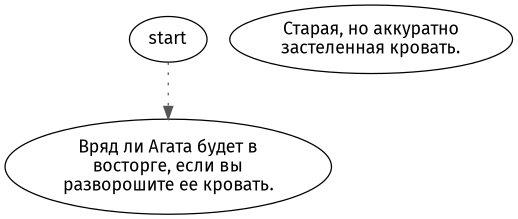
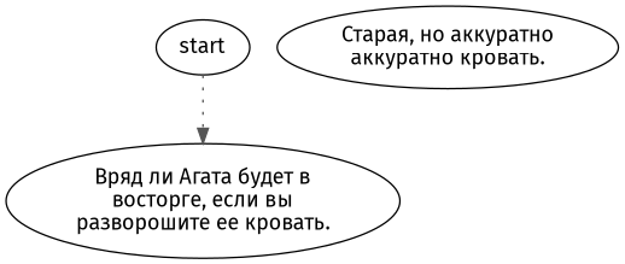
  digraph {
    fontname="Fira Sans"
    node [color="#000000" fillcolor="#FFFFFF" style=filled fontname="Fira Sans"]
    start
    n2 [label="Вряд ли Агата будет в\nвосторге, если вы\nразворошите ее кровать."]
-   n3 [label="Старая, но аккуратно\nзастеленная кровать."]
+   n3 [label="Старая, но аккуратно\nаккуратно кровать."]
    start -> n2 [color="#555555" style=dotted fontname="Fira Sans"]
  }
